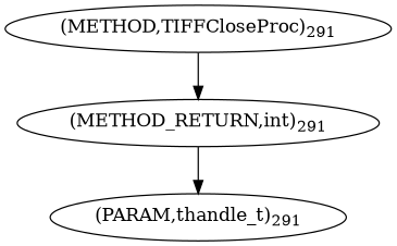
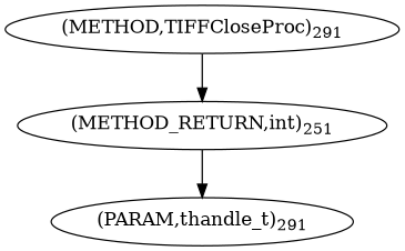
  digraph {
    n1 [label=<(METHOD,TIFFCloseProc)<SUB>291</SUB>>]
-   n2 [label=<(METHOD_RETURN,int)<SUB>291</SUB>>]
+   n2 [label=<(METHOD_RETURN,int)<SUB>251</SUB>>]
    n3 [label=<(PARAM,thandle_t)<SUB>291</SUB>>]
    n1 -> n2
    n2 -> n3
  }
